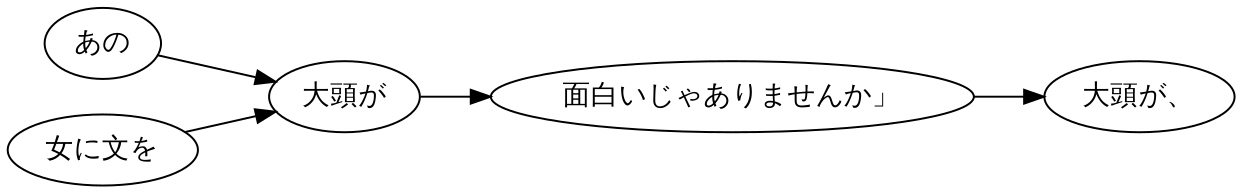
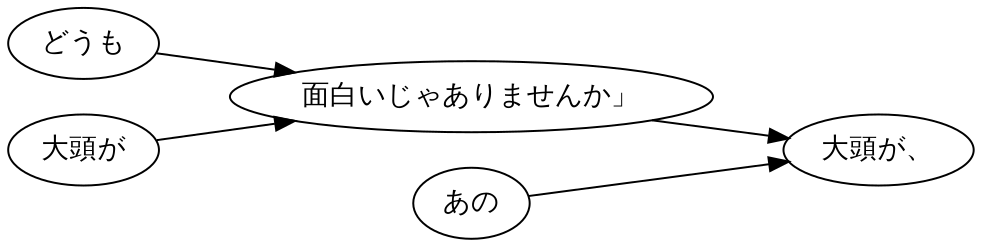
  digraph {
    rankdir=LR
+   n1 [label="どうも"]
    n2 [label="面白いじゃありませんか」"]
    n3 [label="大頭が、"]
    n4 [label="あの"]
-   n5 [label="女に文を"]
    n6 [label="大頭が"]
+   n1 -> n2
    n2 -> n3
-   n4 -> n6
-   n5 -> n6
+   n4 -> n3
    n6 -> n2
  }
